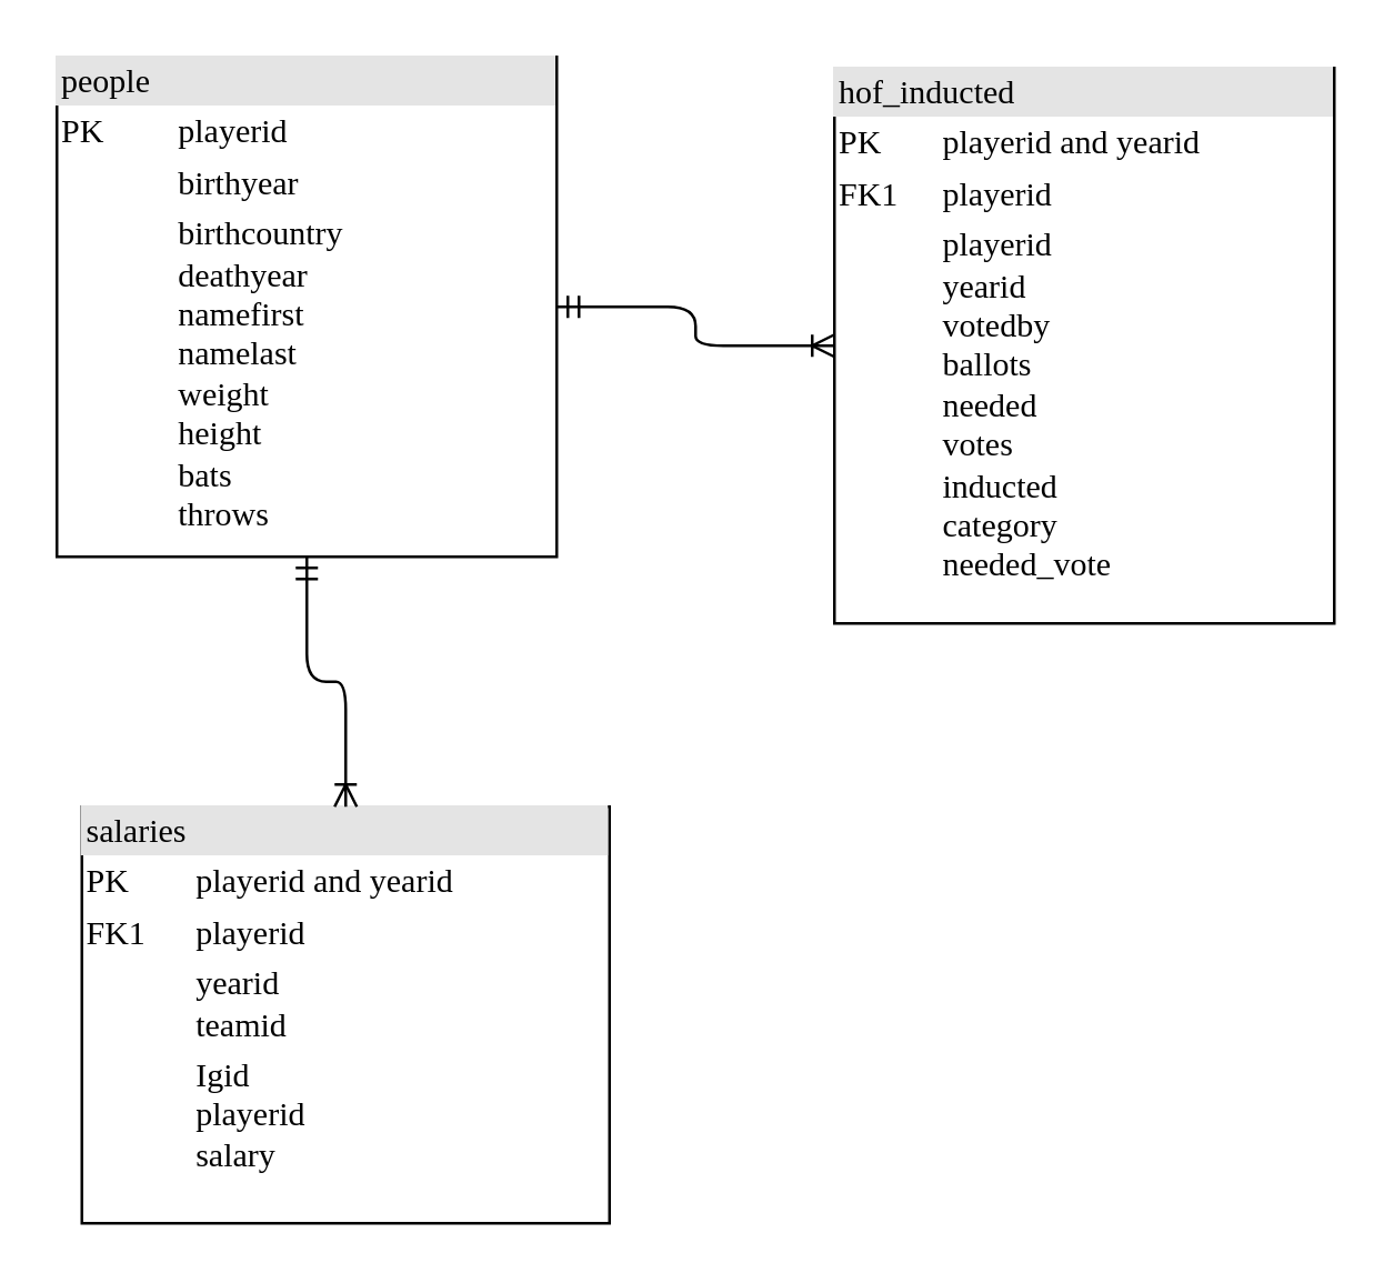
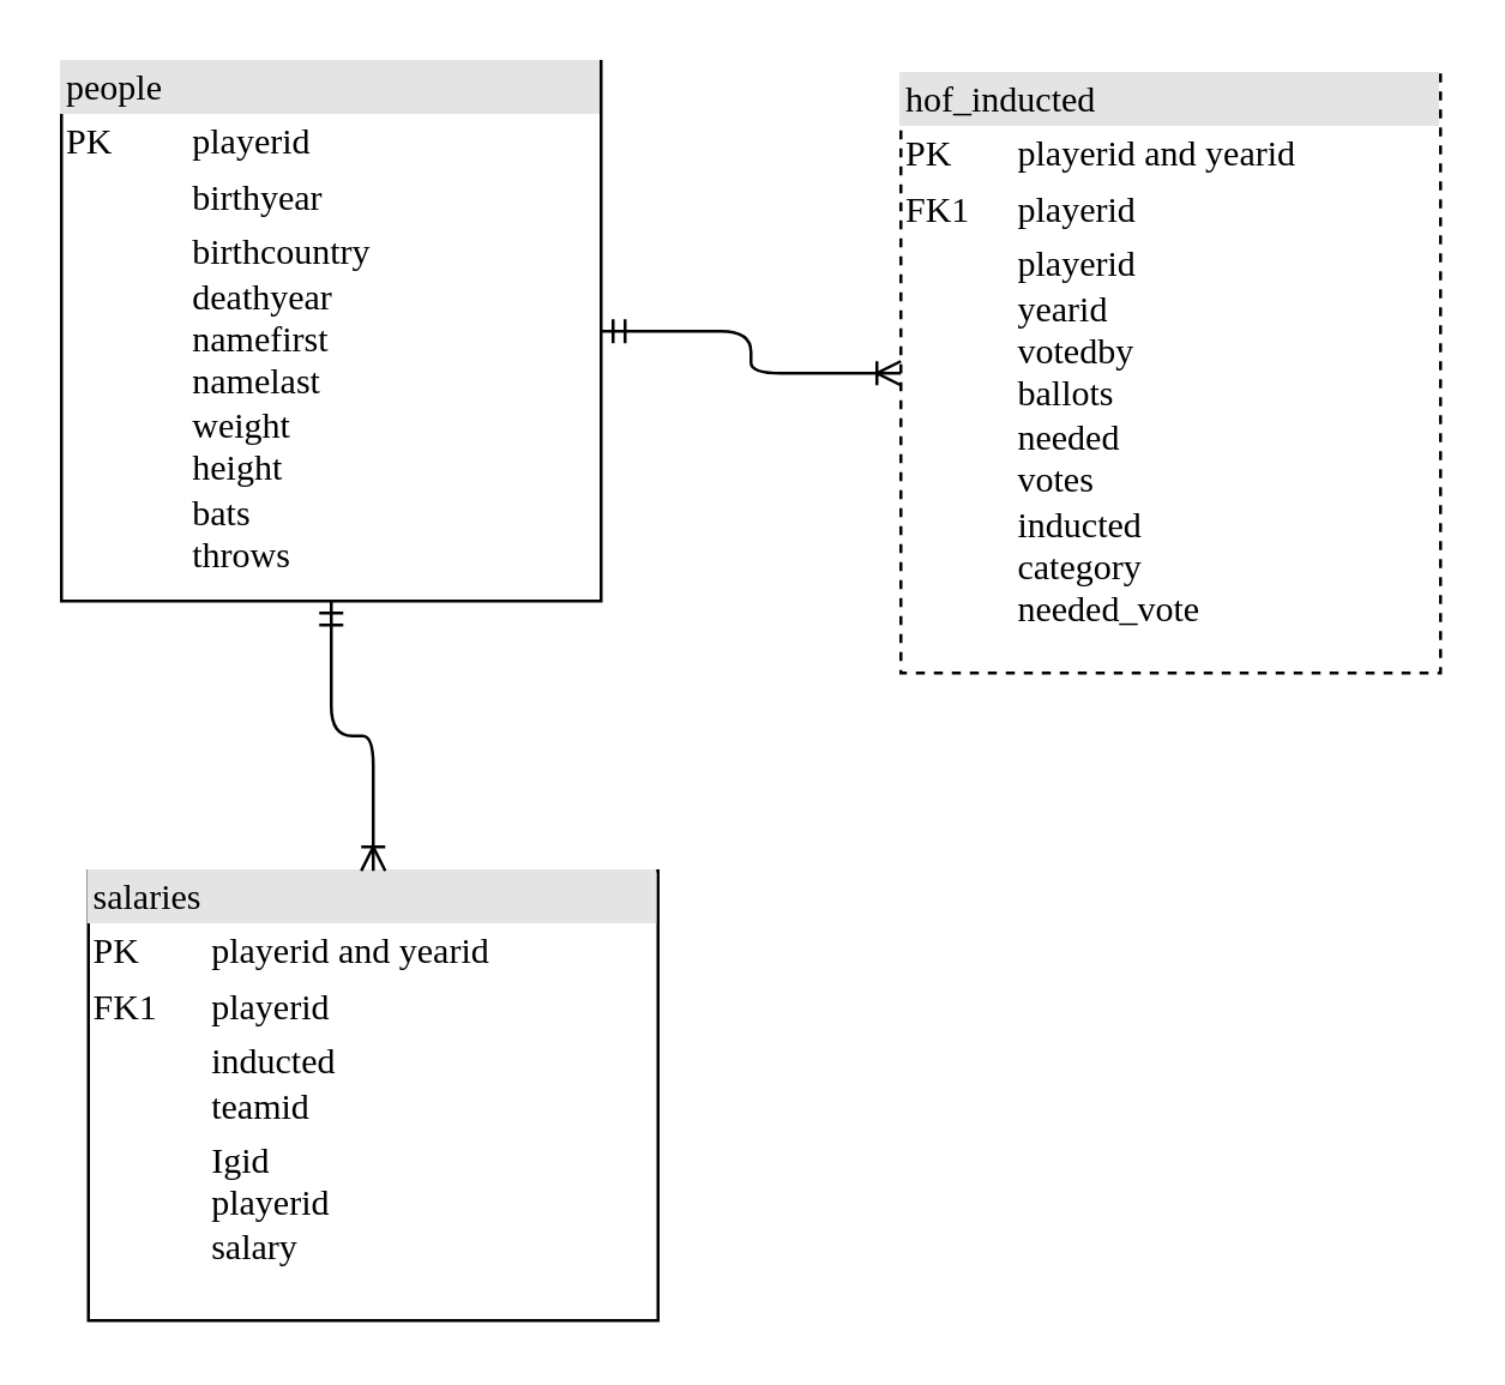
  <mxCell id="0" />
  <mxCell id="1" parent="0" />
  <mxCell id="2" value="&lt;div style=&quot;box-sizing: border-box ; width: 100% ; background: #e4e4e4 ; padding: 2px&quot;&gt;people&lt;/div&gt;&lt;table style=&quot;width: 100% ; font-size: 1em&quot; cellpadding=&quot;2&quot; cellspacing=&quot;0&quot;&gt;&lt;tbody&gt;&lt;tr&gt;&lt;td&gt;PK&lt;/td&gt;&lt;td&gt;playerid&lt;/td&gt;&lt;/tr&gt;&lt;tr&gt;&lt;td&gt;&lt;br&gt;&lt;/td&gt;&lt;td&gt;birthyear&lt;/td&gt;&lt;/tr&gt;&lt;tr&gt;&lt;td&gt;&lt;/td&gt;&lt;td&gt;birthcountry&lt;br&gt;deathyear&lt;br&gt;namefirst&lt;br&gt;namelast&lt;br&gt;weight&lt;br&gt;height&lt;br&gt;bats&lt;br&gt;throws&lt;/td&gt;&lt;/tr&gt;&lt;/tbody&gt;&lt;/table&gt;" style="verticalAlign=top;align=left;overflow=fill;html=1;rounded=0;shadow=0;comic=0;labelBackgroundColor=none;strokeColor=#000000;strokeWidth=1;fillColor=#ffffff;fontFamily=Verdana;fontSize=12;fontColor=#000000;" parent="1" vertex="1"><mxGeometry x="20" y="20" width="180" height="180" as="geometry" /></mxCell>
- <mxCell id="3" value="&lt;div style=&quot;box-sizing: border-box ; width: 100% ; background: #e4e4e4 ; padding: 2px&quot;&gt;salaries&lt;/div&gt;&lt;table style=&quot;width: 100% ; font-size: 1em&quot; cellpadding=&quot;2&quot; cellspacing=&quot;0&quot;&gt;&lt;tbody&gt;&lt;tr&gt;&lt;td&gt;PK&lt;/td&gt;&lt;td&gt;playerid and yearid&lt;/td&gt;&lt;/tr&gt;&lt;tr&gt;&lt;td&gt;FK1&lt;/td&gt;&lt;td&gt;playerid&lt;/td&gt;&lt;/tr&gt;&lt;tr&gt;&lt;td&gt;&lt;/td&gt;&lt;td&gt;yearid&lt;br&gt;teamid&lt;/td&gt;&lt;/tr&gt;&lt;tr&gt;&lt;td&gt;&lt;br&gt;&lt;/td&gt;&lt;td&gt;Igid&lt;br&gt;playerid&lt;br&gt;salary&lt;br&gt;&lt;br&gt;&lt;/td&gt;&lt;/tr&gt;&lt;/tbody&gt;&lt;/table&gt;" style="verticalAlign=top;align=left;overflow=fill;html=1;rounded=0;shadow=0;comic=0;labelBackgroundColor=none;strokeColor=#000000;strokeWidth=1;fillColor=#ffffff;fontFamily=Verdana;fontSize=12;fontColor=#000000;" parent="1" vertex="1"><mxGeometry x="29" y="290" width="190" height="150" as="geometry" /></mxCell>
+ <mxCell id="3" value="&lt;div style=&quot;box-sizing: border-box ; width: 100% ; background: #e4e4e4 ; padding: 2px&quot;&gt;salaries&lt;/div&gt;&lt;table style=&quot;width: 100% ; font-size: 1em&quot; cellpadding=&quot;2&quot; cellspacing=&quot;0&quot;&gt;&lt;tbody&gt;&lt;tr&gt;&lt;td&gt;PK&lt;/td&gt;&lt;td&gt;playerid and yearid&lt;/td&gt;&lt;/tr&gt;&lt;tr&gt;&lt;td&gt;FK1&lt;/td&gt;&lt;td&gt;playerid&lt;/td&gt;&lt;/tr&gt;&lt;tr&gt;&lt;td&gt;&lt;/td&gt;&lt;td&gt;inducted&lt;br&gt;teamid&lt;/td&gt;&lt;/tr&gt;&lt;tr&gt;&lt;td&gt;&lt;br&gt;&lt;/td&gt;&lt;td&gt;Igid&lt;br&gt;playerid&lt;br&gt;salary&lt;br&gt;&lt;br&gt;&lt;/td&gt;&lt;/tr&gt;&lt;/tbody&gt;&lt;/table&gt;" style="verticalAlign=top;align=left;overflow=fill;html=1;rounded=0;shadow=0;comic=0;labelBackgroundColor=none;strokeColor=#000000;strokeWidth=1;fillColor=#ffffff;fontFamily=Verdana;fontSize=12;fontColor=#000000;" parent="1" vertex="1"><mxGeometry x="29" y="290" width="190" height="150" as="geometry" /></mxCell>
  <mxCell id="4" style="edgeStyle=orthogonalEdgeStyle;html=1;entryX=0.5;entryY=0;labelBackgroundColor=none;startArrow=ERmandOne;endArrow=ERoneToMany;fontFamily=Verdana;fontSize=12;align=left;exitX=0.5;exitY=1;exitDx=0;exitDy=0;" parent="1" source="2" target="3" edge="1"><mxGeometry relative="1" as="geometry" /></mxCell>
- <mxCell id="5" value="&lt;div style=&quot;box-sizing: border-box ; width: 100% ; background: #e4e4e4 ; padding: 2px&quot;&gt;hof_inducted&lt;/div&gt;&lt;table style=&quot;width: 100% ; font-size: 1em&quot; cellpadding=&quot;2&quot; cellspacing=&quot;0&quot;&gt;&lt;tbody&gt;&lt;tr&gt;&lt;td&gt;PK&lt;/td&gt;&lt;td&gt;playerid and yearid&lt;/td&gt;&lt;/tr&gt;&lt;tr&gt;&lt;td&gt;FK1&lt;/td&gt;&lt;td&gt;playerid&lt;br&gt;&lt;/td&gt;&lt;/tr&gt;&lt;tr&gt;&lt;td&gt;&lt;/td&gt;&lt;td&gt;playerid&lt;br&gt;yearid&lt;br&gt;votedby&lt;br&gt;ballots&lt;br&gt;needed&lt;br&gt;votes&lt;br&gt;inducted&lt;br&gt;category&lt;br&gt;needed_vote&lt;/td&gt;&lt;/tr&gt;&lt;/tbody&gt;&lt;/table&gt;" style="verticalAlign=top;align=left;overflow=fill;html=1;rounded=0;shadow=0;comic=0;labelBackgroundColor=none;strokeColor=#000000;strokeWidth=1;fillColor=#ffffff;fontFamily=Verdana;fontSize=12;fontColor=#000000;" parent="1" vertex="1"><mxGeometry x="300" y="24" width="180" height="200" as="geometry" /></mxCell>
+ <mxCell id="5" value="&lt;div style=&quot;box-sizing: border-box ; width: 100% ; background: #e4e4e4 ; padding: 2px&quot;&gt;hof_inducted&lt;/div&gt;&lt;table style=&quot;width: 100% ; font-size: 1em&quot; cellpadding=&quot;2&quot; cellspacing=&quot;0&quot;&gt;&lt;tbody&gt;&lt;tr&gt;&lt;td&gt;PK&lt;/td&gt;&lt;td&gt;playerid and yearid&lt;/td&gt;&lt;/tr&gt;&lt;tr&gt;&lt;td&gt;FK1&lt;/td&gt;&lt;td&gt;playerid&lt;br&gt;&lt;/td&gt;&lt;/tr&gt;&lt;tr&gt;&lt;td&gt;&lt;/td&gt;&lt;td&gt;playerid&lt;br&gt;yearid&lt;br&gt;votedby&lt;br&gt;ballots&lt;br&gt;needed&lt;br&gt;votes&lt;br&gt;inducted&lt;br&gt;category&lt;br&gt;needed_vote&lt;/td&gt;&lt;/tr&gt;&lt;/tbody&gt;&lt;/table&gt;" style="verticalAlign=top;align=left;overflow=fill;html=1;rounded=0;shadow=0;comic=0;labelBackgroundColor=none;strokeColor=#000000;strokeWidth=1;fillColor=#ffffff;fontFamily=Verdana;fontSize=12;fontColor=#000000;dashed=1;" parent="1" vertex="1"><mxGeometry x="300" y="24" width="180" height="200" as="geometry" /></mxCell>
  <mxCell id="6" style="edgeStyle=orthogonalEdgeStyle;html=1;entryX=0;entryY=0.5;labelBackgroundColor=none;startArrow=ERmandOne;endArrow=ERoneToMany;fontFamily=Verdana;fontSize=12;align=left;exitX=1;exitY=0.5;exitDx=0;exitDy=0;entryDx=0;entryDy=0;" parent="1" source="2" target="5" edge="1"><mxGeometry relative="1" as="geometry"><mxPoint x="120" y="80" as="sourcePoint" /><mxPoint x="120" y="300" as="targetPoint" /></mxGeometry></mxCell>
